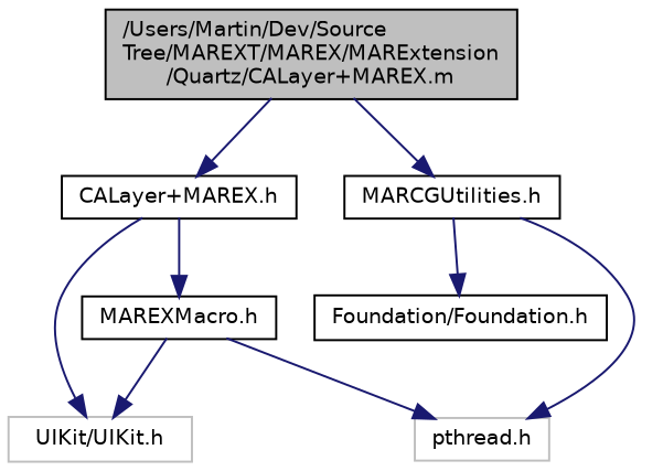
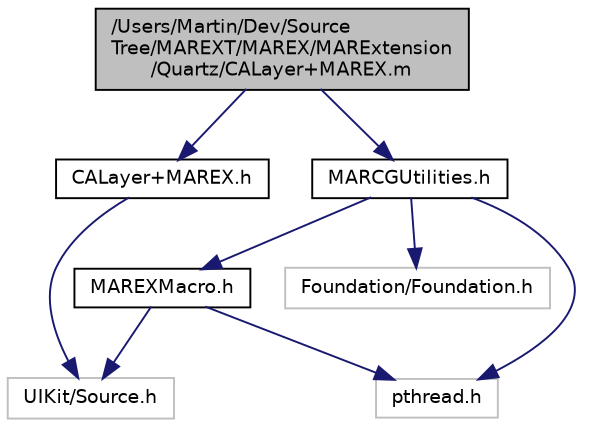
  digraph {
    node [color=black fillcolor=white fontname=Helvetica fontsize=10 shape=record style=filled]
    edge [color=midnightblue fontname=Helvetica fontsize=10 labelfontname=Helvetica labelfontsize=10 style=solid]
    n1 [fillcolor=grey75 fontcolor=black height=0.2 label="/Users/Martin/Dev/Source\lTree/MAREXT/MAREX/MARExtension\l/Quartz/CALayer+MAREX.m" width=0.4]
    n2 [height=0.2 label="CALayer+MAREX.h" width=0.4]
    n3 [height=0.2 label="MARCGUtilities.h" width=0.4]
-   n4 [color=grey75 height=0.2 label="UIKit/UIKit.h" width=0.4]
-   n5 [height=0.2 label="Foundation/Foundation.h" width=0.4]
+   n4 [color=grey75 height=0.2 label="UIKit/Source.h" width=0.4]
+   n5 [color=grey75 height=0.2 label="Foundation/Foundation.h" width=0.4]
    n6 [height=0.2 label="MAREXMacro.h" width=0.4]
    n7 [color=grey75 height=0.2 label="pthread.h" width=0.4]
    n1 -> n2
    n1 -> n3
    n2 -> n4
    n3 -> n5
-   n2 -> n6
+   n3 -> n6
    n3 -> n7
    n6 -> n4
    n6 -> n7
  }
